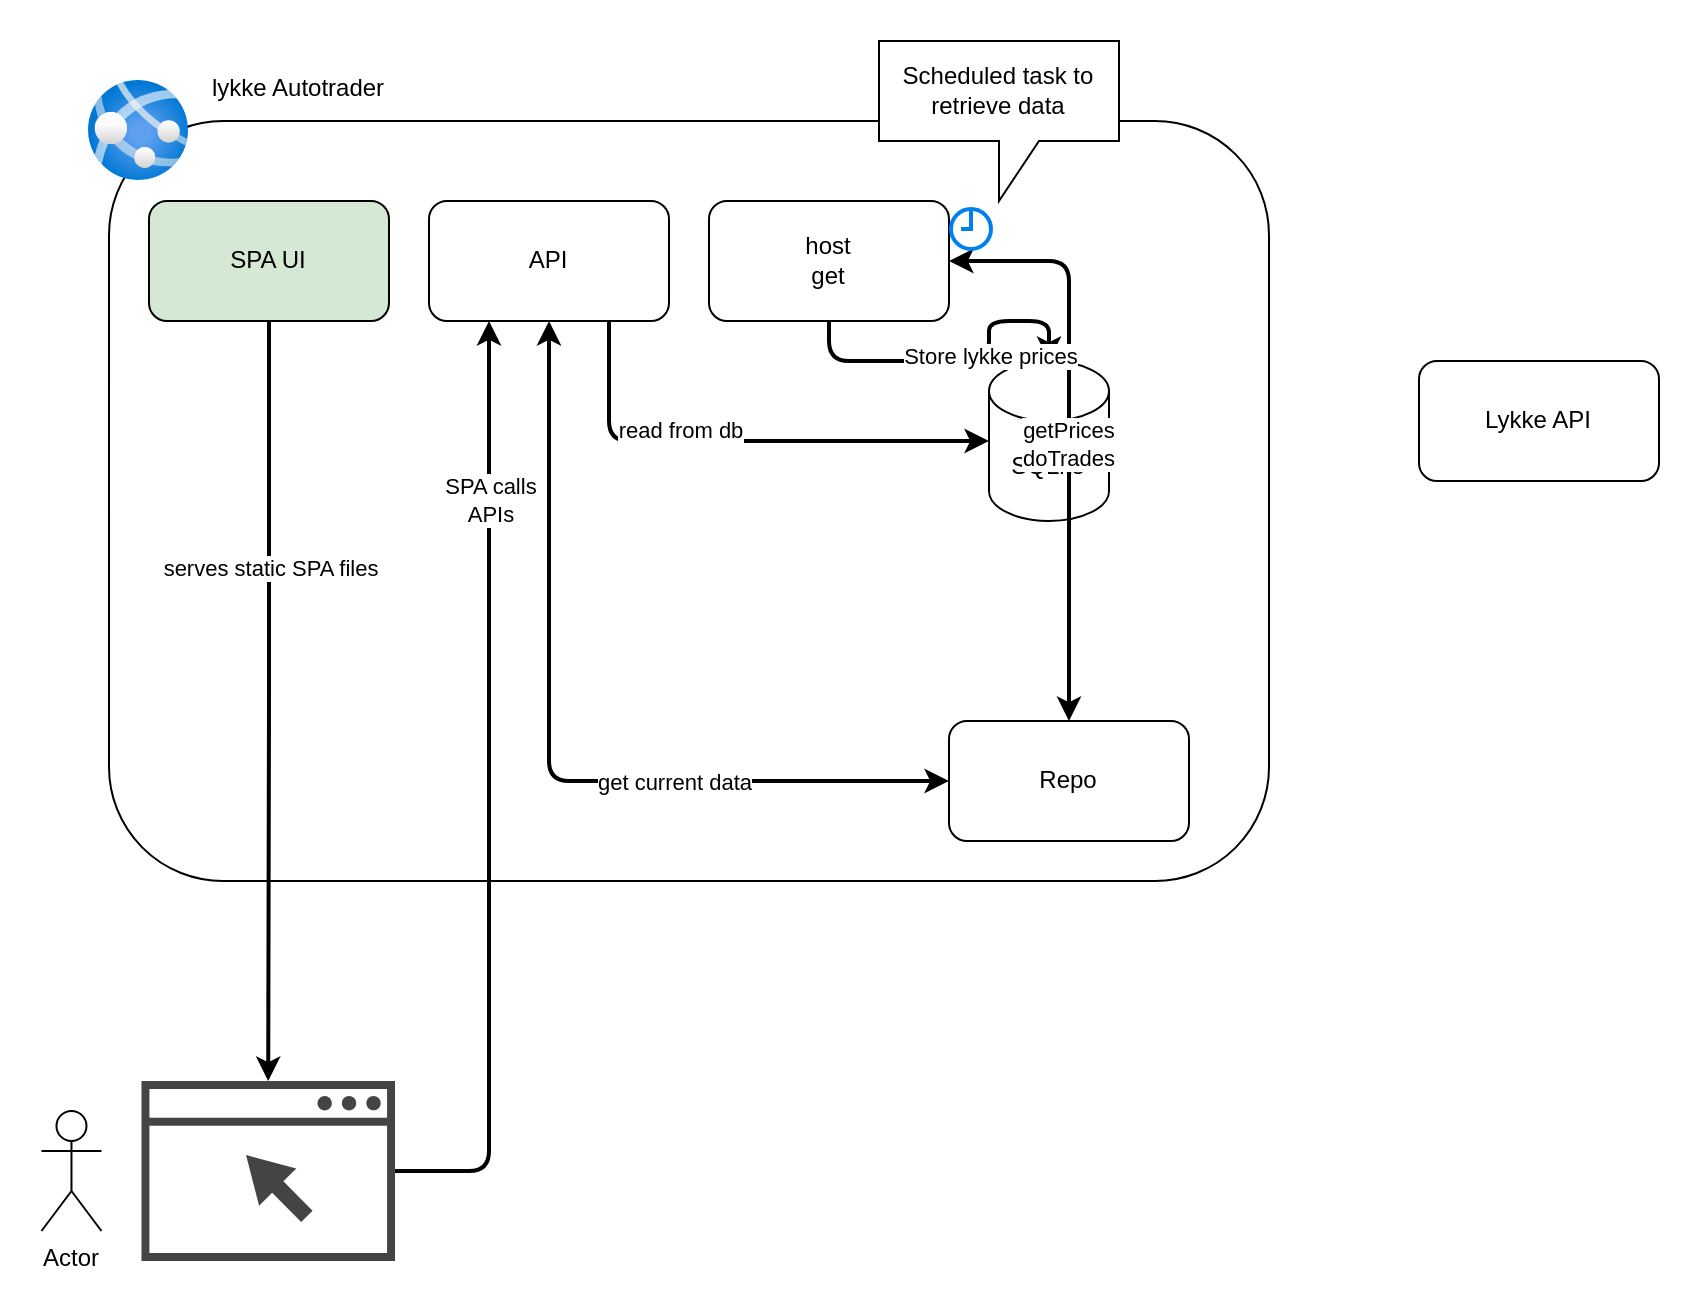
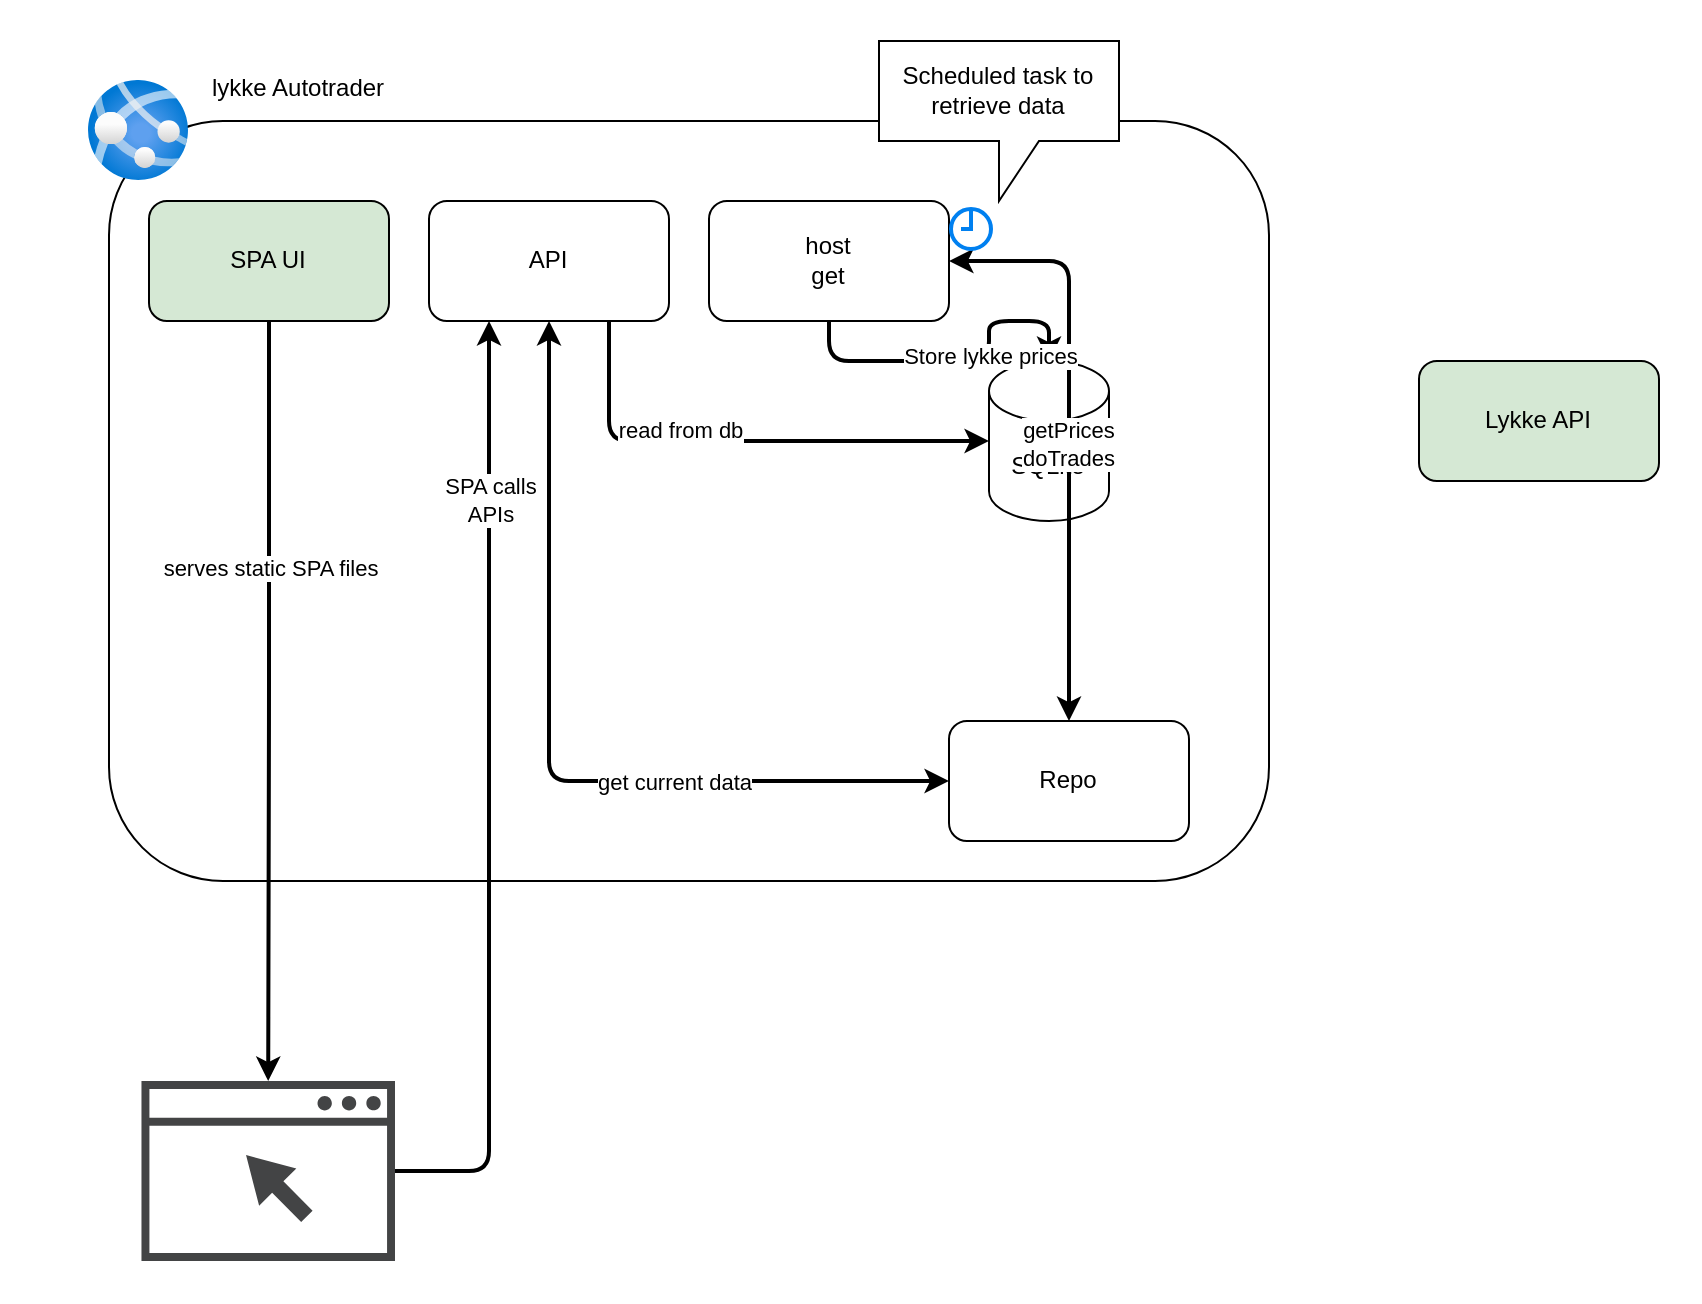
  <mxCell id="0" />
  <mxCell id="1" parent="0" />
  <mxCell id="2" value="" style="rounded=1;whiteSpace=wrap;html=1;" parent="1" vertex="1"><mxGeometry x="54" y="60" width="580" height="380" as="geometry" /></mxCell>
- <mxCell id="3" value="Lykke API" style="rounded=1;whiteSpace=wrap;html=1;" parent="1" vertex="1"><mxGeometry x="709" y="180" width="120" height="60" as="geometry" /></mxCell>
+ <mxCell id="3" value="Lykke API" style="rounded=1;whiteSpace=wrap;html=1;fillColor=#d5e8d4;" parent="1" vertex="1"><mxGeometry x="709" y="180" width="120" height="60" as="geometry" /></mxCell>
  <mxCell id="4" value="SQLite" style="shape=cylinder3;whiteSpace=wrap;html=1;boundedLbl=1;backgroundOutline=1;size=15;" parent="1" vertex="1"><mxGeometry x="494" y="180" width="60" height="80" as="geometry" /></mxCell>
  <mxCell id="5" value="" style="aspect=fixed;html=1;points=[];align=center;image;fontSize=12;image=img/lib/azure2/app_services/App_Services.svg;" parent="1" vertex="1"><mxGeometry x="44" y="40" width="50" height="50" as="geometry" /></mxCell>
  <mxCell id="6" value="lykke Autotrader" style="text;whiteSpace=wrap;html=1;" parent="1" vertex="1"><mxGeometry x="104" y="30" width="110" height="30" as="geometry" /></mxCell>
  <mxCell id="7" style="edgeStyle=orthogonalEdgeStyle;rounded=1;orthogonalLoop=1;jettySize=auto;html=1;exitX=1;exitY=0.5;exitDx=0;exitDy=0;strokeWidth=2;startArrow=classic;startFill=1;" parent="1" source="11" target="22" edge="1"><mxGeometry relative="1" as="geometry" /></mxCell>
  <mxCell id="8" value="getPrices&lt;br&gt;doTrades" style="edgeLabel;html=1;align=center;verticalAlign=middle;resizable=0;points=[];" parent="7" vertex="1" connectable="0"><mxGeometry x="0.043" y="-1" relative="1" as="geometry"><mxPoint as="offset" /></mxGeometry></mxCell>
  <mxCell id="9" style="edgeStyle=orthogonalEdgeStyle;rounded=1;orthogonalLoop=1;jettySize=auto;html=1;exitX=0.5;exitY=1;exitDx=0;exitDy=0;entryX=0.5;entryY=0;entryDx=0;entryDy=0;entryPerimeter=0;startArrow=none;startFill=0;strokeWidth=2;" parent="1" source="11" target="4" edge="1"><mxGeometry relative="1" as="geometry" /></mxCell>
  <mxCell id="10" value="Store lykke prices" style="edgeLabel;html=1;align=center;verticalAlign=middle;resizable=0;points=[];" parent="9" vertex="1" connectable="0"><mxGeometry x="0.214" relative="1" as="geometry"><mxPoint as="offset" /></mxGeometry></mxCell>
  <mxCell id="11" value="host&lt;br&gt;get" style="rounded=1;whiteSpace=wrap;html=1;" parent="1" vertex="1"><mxGeometry x="354" y="100" width="120" height="60" as="geometry" /></mxCell>
  <mxCell id="12" style="edgeStyle=orthogonalEdgeStyle;rounded=1;orthogonalLoop=1;jettySize=auto;html=1;exitX=0.75;exitY=1;exitDx=0;exitDy=0;entryX=0;entryY=0.5;entryDx=0;entryDy=0;entryPerimeter=0;startArrow=none;startFill=0;strokeWidth=2;" parent="1" source="14" target="4" edge="1"><mxGeometry relative="1" as="geometry" /></mxCell>
  <mxCell id="13" value="read from db" style="edgeLabel;html=1;align=center;verticalAlign=middle;resizable=0;points=[];" parent="12" vertex="1" connectable="0"><mxGeometry x="-0.294" y="3" relative="1" as="geometry"><mxPoint x="7" y="-3" as="offset" /></mxGeometry></mxCell>
  <mxCell id="14" value="API" style="rounded=1;whiteSpace=wrap;html=1;" parent="1" vertex="1"><mxGeometry x="214" y="100" width="120" height="60" as="geometry" /></mxCell>
  <mxCell id="15" style="edgeStyle=orthogonalEdgeStyle;rounded=1;orthogonalLoop=1;jettySize=auto;html=1;exitX=0.5;exitY=1;exitDx=0;exitDy=0;startArrow=none;startFill=0;strokeWidth=2;" parent="1" source="17" target="26" edge="1"><mxGeometry relative="1" as="geometry" /></mxCell>
  <mxCell id="16" value="serves static SPA files" style="edgeLabel;html=1;align=center;verticalAlign=middle;resizable=0;points=[];" parent="15" vertex="1" connectable="0"><mxGeometry x="-0.353" relative="1" as="geometry"><mxPoint as="offset" /></mxGeometry></mxCell>
  <mxCell id="17" value="SPA UI" style="rounded=1;whiteSpace=wrap;html=1;fillColor=#d5e8d4;" parent="1" vertex="1"><mxGeometry y="100" width="120" height="60" as="geometry" x="74" /></mxCell>
  <mxCell id="18" value="" style="html=1;verticalLabelPosition=bottom;align=center;labelBackgroundColor=#ffffff;verticalAlign=top;strokeWidth=2;strokeColor=#0080F0;shadow=0;dashed=0;shape=mxgraph.ios7.icons.clock;" parent="1" vertex="1"><mxGeometry x="475" y="104" width="20" height="20" as="geometry" /></mxCell>
  <mxCell id="19" value="Scheduled task to retrieve data" style="shape=callout;whiteSpace=wrap;html=1;perimeter=calloutPerimeter;" parent="1" vertex="1"><mxGeometry x="439" y="20" width="120" height="80" as="geometry" /></mxCell>
  <mxCell id="20" style="edgeStyle=orthogonalEdgeStyle;rounded=1;orthogonalLoop=1;jettySize=auto;html=1;exitX=0;exitY=0.5;exitDx=0;exitDy=0;entryX=0.5;entryY=1;entryDx=0;entryDy=0;strokeWidth=2;startArrow=classic;startFill=1;" parent="1" source="22" target="14" edge="1"><mxGeometry relative="1" as="geometry" /></mxCell>
  <mxCell id="21" value="get current data" style="edgeLabel;html=1;align=center;verticalAlign=middle;resizable=0;points=[];" parent="20" vertex="1" connectable="0"><mxGeometry x="-0.357" relative="1" as="geometry"><mxPoint as="offset" /></mxGeometry></mxCell>
  <mxCell id="22" value="Repo" style="rounded=1;whiteSpace=wrap;html=1;" parent="1" vertex="1"><mxGeometry x="474" y="360" width="120" height="60" as="geometry" /></mxCell>
- <mxCell id="23" value="Actor" style="shape=umlActor;verticalLabelPosition=bottom;verticalAlign=top;html=1;outlineConnect=0;" parent="1" vertex="1"><mxGeometry x="20.24" y="555" width="30" height="60" as="geometry" /></mxCell>
  <mxCell id="24" style="edgeStyle=orthogonalEdgeStyle;rounded=1;orthogonalLoop=1;jettySize=auto;html=1;entryX=0.25;entryY=1;entryDx=0;entryDy=0;startArrow=none;startFill=0;strokeWidth=2;" parent="1" source="26" target="14" edge="1"><mxGeometry relative="1" as="geometry" /></mxCell>
  <mxCell id="25" value="SPA calls&lt;br&gt;APIs" style="edgeLabel;html=1;align=center;verticalAlign=middle;resizable=0;points=[];" parent="24" vertex="1" connectable="0"><mxGeometry x="0.624" relative="1" as="geometry"><mxPoint as="offset" /></mxGeometry></mxCell>
  <mxCell id="26" value="" style="sketch=0;pointerEvents=1;shadow=0;dashed=0;html=1;strokeColor=none;fillColor=#434445;aspect=fixed;labelPosition=center;verticalLabelPosition=bottom;verticalAlign=top;align=center;outlineConnect=0;shape=mxgraph.vvd.web_browser;" parent="1" vertex="1"><mxGeometry x="70.24" y="540" width="126.76" height="90" as="geometry" /></mxCell>
